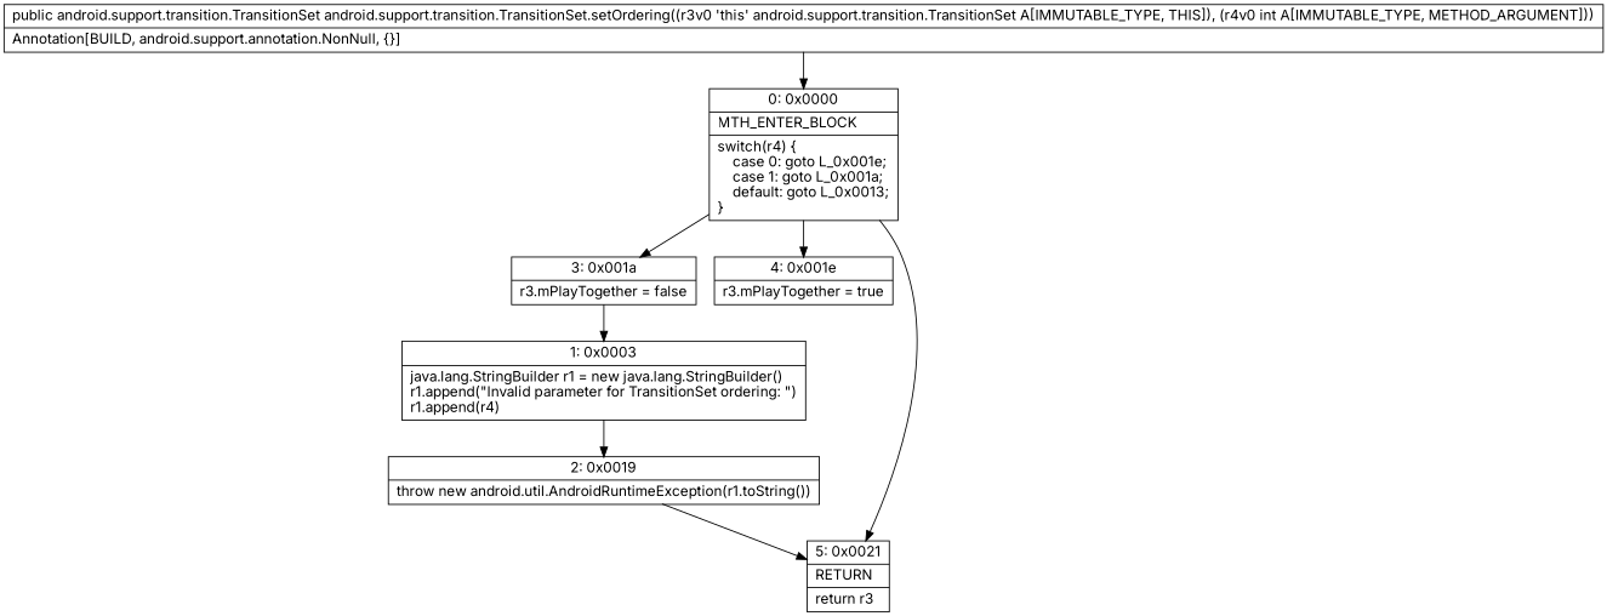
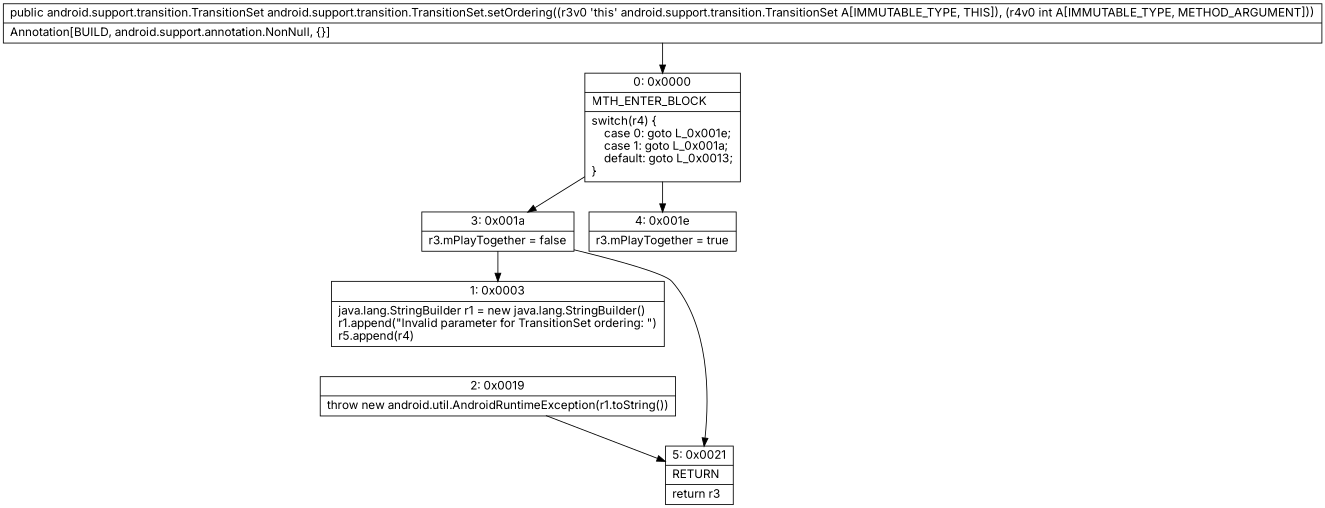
  digraph {
    fontname=Inter
    node [fontname=Inter shape=record]
    edge [fontname=Inter]
    n1 [label="{0\:\ 0x0000|MTH_ENTER_BLOCK\l|switch(r4) \{\l    case 0: goto L_0x001e;\l    case 1: goto L_0x001a;\l    default: goto L_0x0013;\l\}\l}"]
    n2 [label="{3\:\ 0x001a|r3.mPlayTogether = false\l}"]
    n3 [label="{4\:\ 0x001e|r3.mPlayTogether = true\l}"]
-   n4 [label="{1\:\ 0x0003|java.lang.StringBuilder r1 = new java.lang.StringBuilder()\lr1.append(\"Invalid parameter for TransitionSet ordering: \")\lr1.append(r4)\l}"]
+   n4 [label="{1\:\ 0x0003|java.lang.StringBuilder r1 = new java.lang.StringBuilder()\lr1.append(\"Invalid parameter for TransitionSet ordering: \")\lr5.append(r4)\l}"]
    n5 [label="{2\:\ 0x0019|throw new android.util.AndroidRuntimeException(r1.toString())\l}"]
    n6 [label="{5\:\ 0x0021|RETURN\l|return r3\l}"]
    n7 [label="{public android.support.transition.TransitionSet android.support.transition.TransitionSet.setOrdering((r3v0 'this' android.support.transition.TransitionSet A[IMMUTABLE_TYPE, THIS]), (r4v0 int A[IMMUTABLE_TYPE, METHOD_ARGUMENT]))  | Annotation[BUILD, android.support.annotation.NonNull, \{\}]\l}"]
    n1 -> n2
    n1 -> n3
    n2 -> n4
-   n1 -> n6
-   n4 -> n5
+   n2 -> n6
    n5 -> n6
    n7 -> n1
  }
